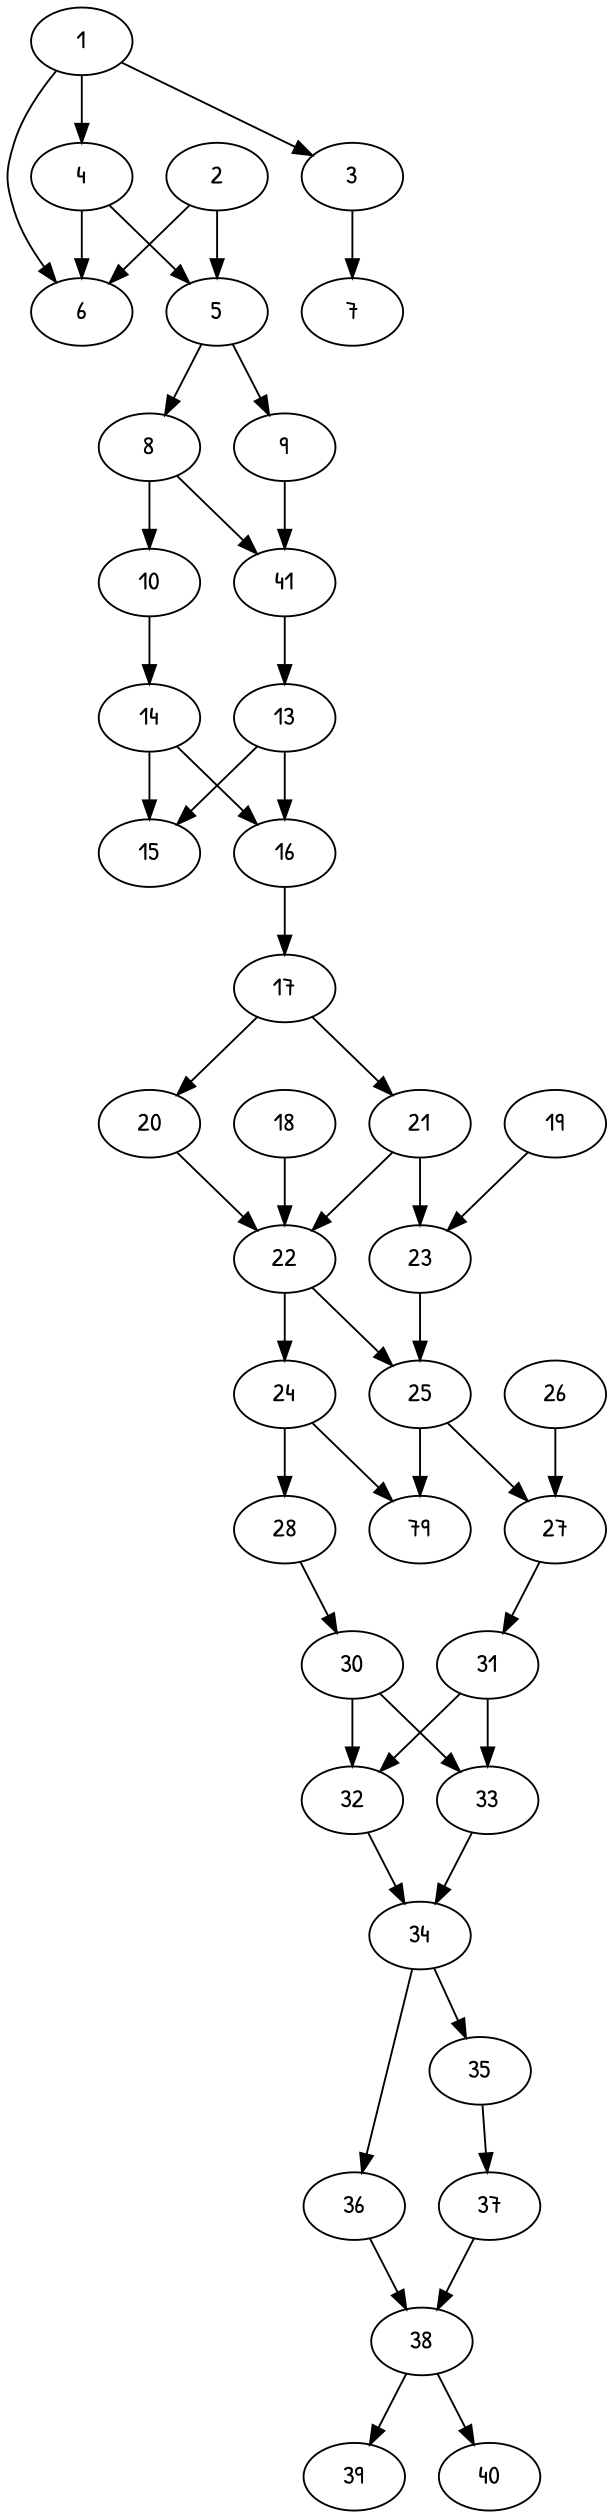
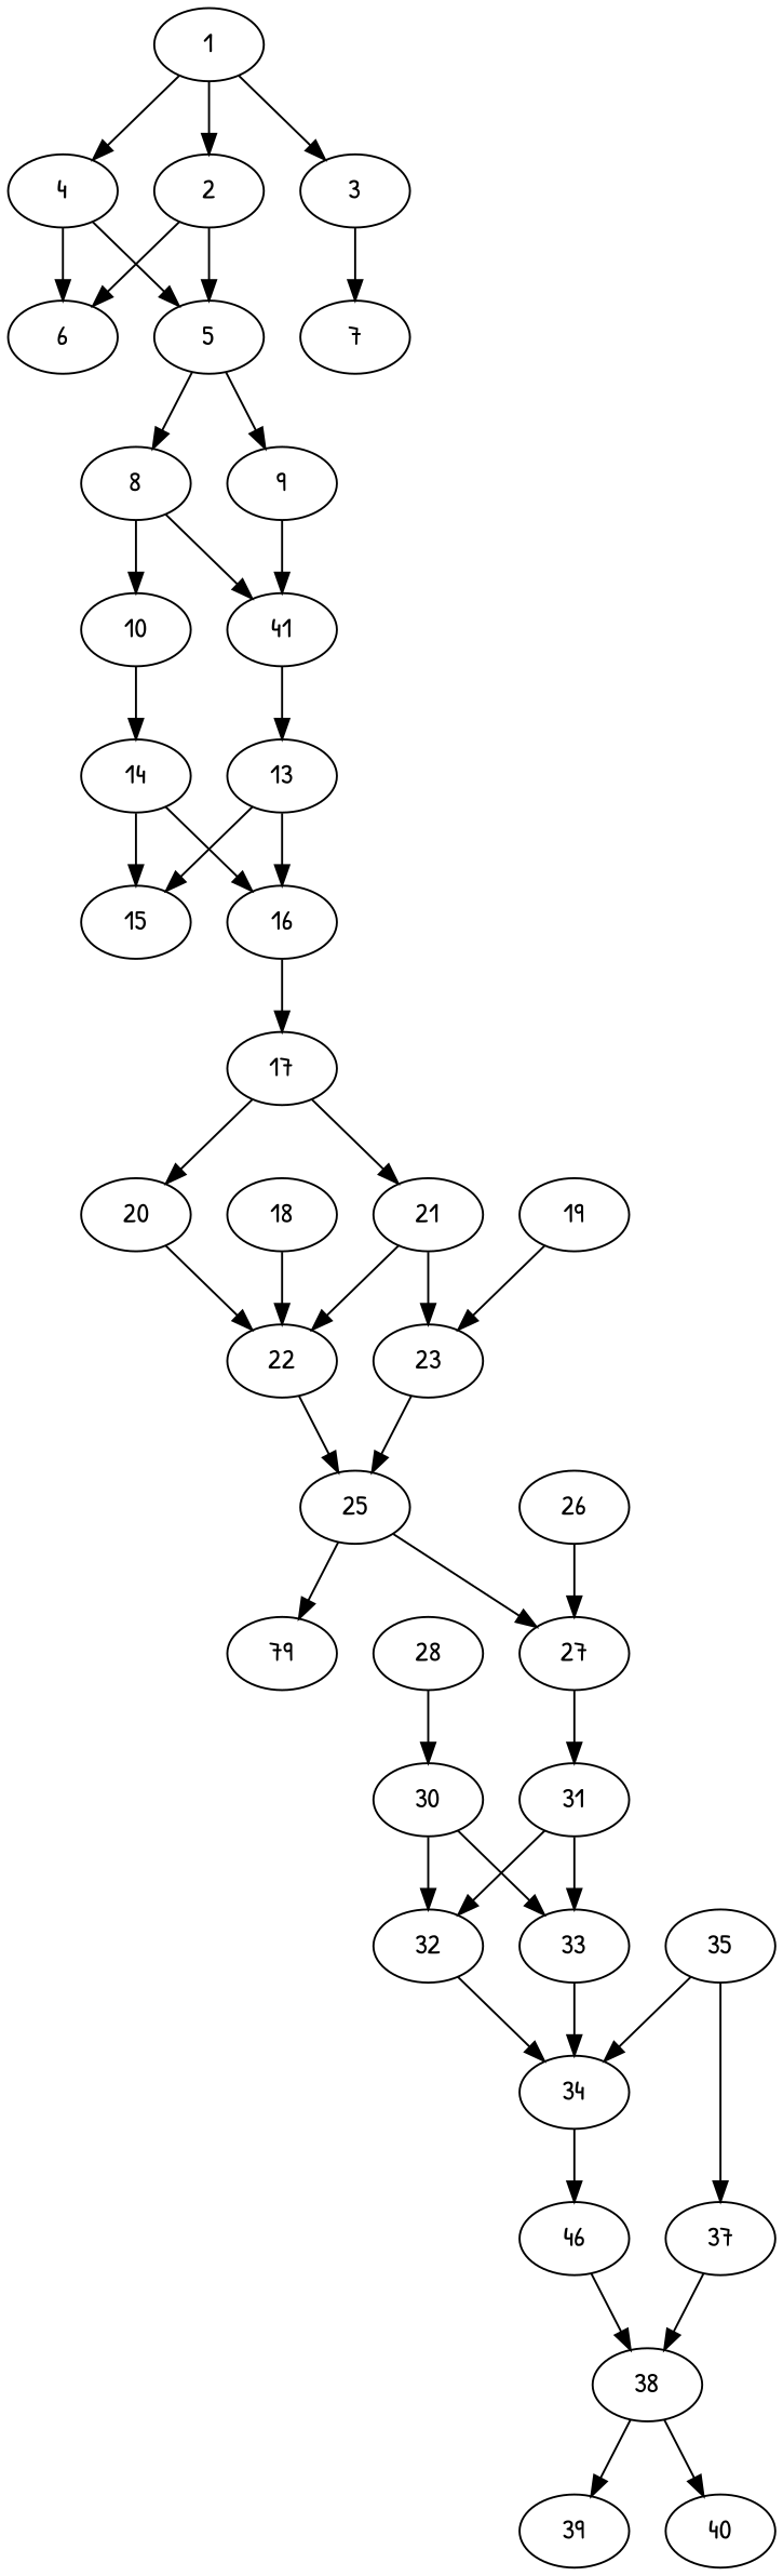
  digraph {
    fontname="Patrick Hand"
    node [alpha=0.06 fontname="Patrick Hand"]
    edge [fontname="Patrick Hand"]
    1 [alpha=0.04 expect_size=41800704]
    2 [alpha=0.18 expect_size=6125568]
    3 [alpha=0.02 expect_size=43501568]
    4 [alpha=0.14 expect_size=8971264]
    5 [expect_size=10376192]
    6 [alpha=0.10 expect_size=18755584]
    7 [alpha=0.09 expect_size=37542912]
    8 [alpha=0.04 expect_size=49439744]
    9 [alpha=0.07 expect_size=18605056]
    10 [alpha=0.07 expect_size=34457600]
    n11 [alpha=0.20 expect_size=44008448 label=41]
    14 [alpha=0.15 expect_size=5688320]
    13 [alpha=0.09 expect_size=48632832]
    15 [alpha=0.12 expect_size=39546880]
    16 [expect_size=7095296]
    17 [alpha=0.02 expect_size=31691776]
    20 [expect_size=31992832]
    21 [alpha=0.01 expect_size=49335296]
    18 [alpha=0.10 expect_size=52184064]
    22 [alpha=0.17 expect_size=48561152]
    19 [alpha=0.07 expect_size=14689280]
    23 [alpha=0.08 expect_size=26523648]
-   24 [alpha=0.01 expect_size=47077376]
    25 [alpha=0.17 expect_size=34985984]
    28 [expect_size=34401280]
    n26 [alpha=0.05 expect_size=10930176 label=79]
    27 [alpha=0.12 expect_size=29784064]
    26 [alpha=0.18 expect_size=16764928]
    30 [alpha=0.16 expect_size=27452416]
    31 [alpha=0.04 expect_size=42680320]
    32 [alpha=0.12 expect_size=45985792]
    33 [alpha=0.19 expect_size=38251520]
    34 [alpha=0.05 expect_size=10551296]
    35 [alpha=0.07 expect_size=13799424]
-   36 [alpha=0.09 expect_size=5943296]
+   36 [alpha=0.09 expect_size=5943296 label=46]
    37 [alpha=0.02 expect_size=47683584]
    38 [alpha=0.15 expect_size=29761536]
    39 [alpha=0.12 expect_size=43560960]
    40 [alpha=0.00 expect_size=8072192]
-   1 -> 6
+   1 -> 2
    1 -> 3
    1 -> 4
    2 -> 5
    2 -> 6
    3 -> 7
    4 -> 5
    4 -> 6
    5 -> 8
    5 -> 9
    8 -> 10
    8 -> n11
    9 -> n11
    10 -> 14
    n11 -> 13
    14 -> 15
    14 -> 16
    13 -> 15
    13 -> 16
    16 -> 17
    17 -> 20
    17 -> 21
    20 -> 22
    21 -> 22
    21 -> 23
    18 -> 22
-   22 -> 24
    22 -> 25
    19 -> 23
    23 -> 25
-   24 -> 28
-   24 -> n26
    25 -> n26
    25 -> 27
    28 -> 30
    27 -> 31
    26 -> 27
    30 -> 32
    30 -> 33
    31 -> 32
    31 -> 33
    32 -> 34
    33 -> 34
-   34 -> 35
+   35 -> 34
    34 -> 36
    35 -> 37
    36 -> 38
    37 -> 38
    38 -> 39
    38 -> 40
  }
